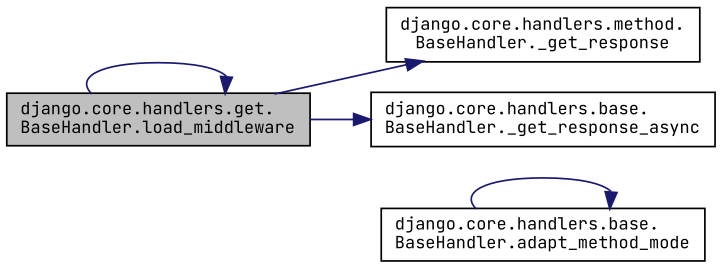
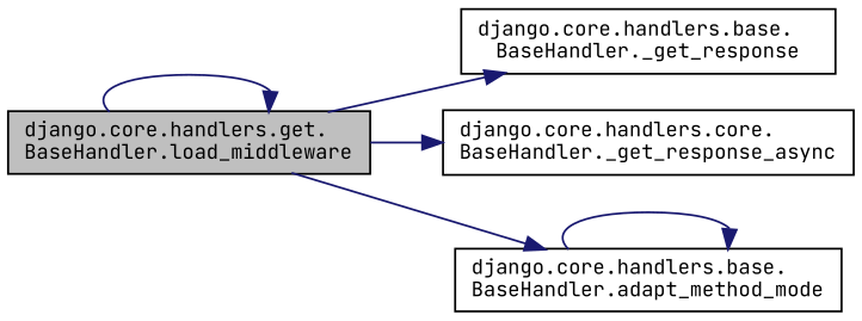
  digraph {
    fontname="JetBrains Mono"
    rankdir=LR
    node [color=black fillcolor=white fontname="JetBrains Mono" fontsize=10 shape=record style=filled]
    edge [color=midnightblue fontname="JetBrains Mono" fontsize=10 labelfontname=Helvetica labelfontsize=10 style=solid]
    n1 [fillcolor=grey75 fontcolor=black height=0.2 label="django.core.handlers.get.\lBaseHandler.load_middleware" width=0.4]
-   n2 [height=0.2 label="django.core.handlers.method.\lBaseHandler._get_response" width=0.4]
-   n3 [height=0.2 label="django.core.handlers.base.\lBaseHandler._get_response_async" width=0.4]
+   n2 [height=0.2 label="django.core.handlers.base.\lBaseHandler._get_response" width=0.4]
+   n3 [height=0.2 label="django.core.handlers.core.\lBaseHandler._get_response_async" width=0.4]
    n4 [height=0.2 label="django.core.handlers.base.\lBaseHandler.adapt_method_mode" width=0.4]
    n1 -> n1
    n1 -> n2
    n1 -> n3
+   n1 -> n4
    n4 -> n4
  }
